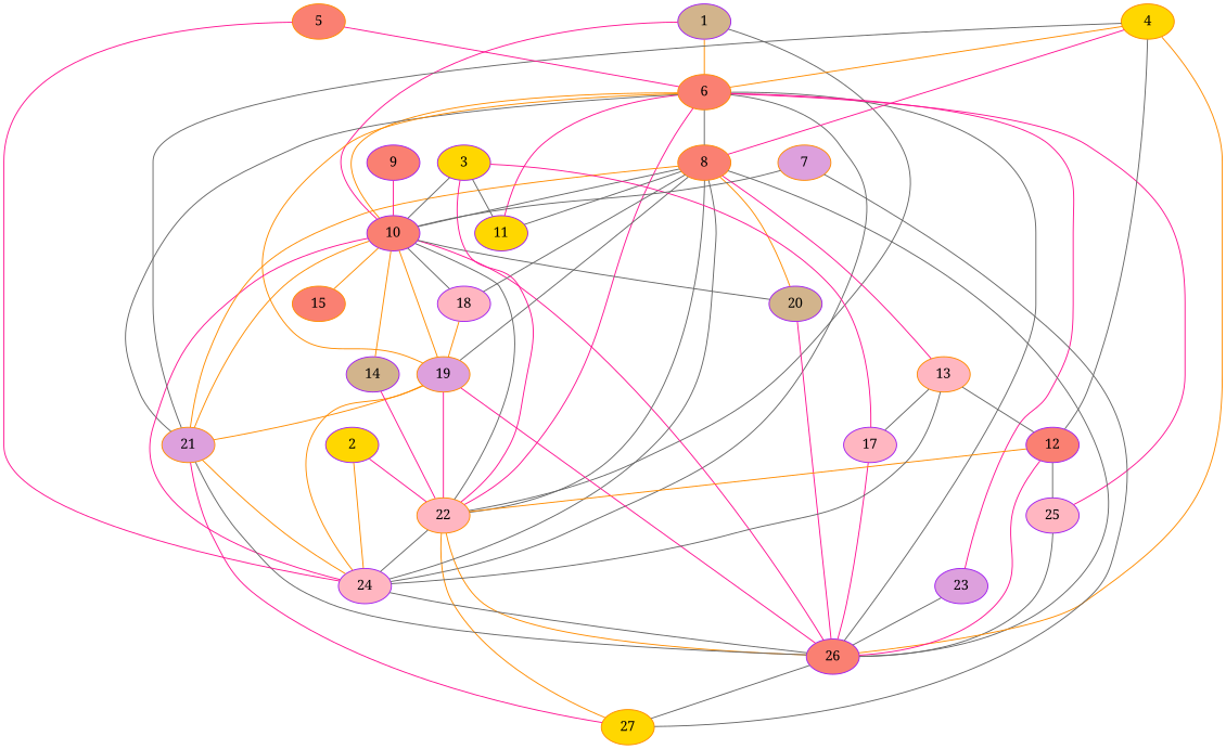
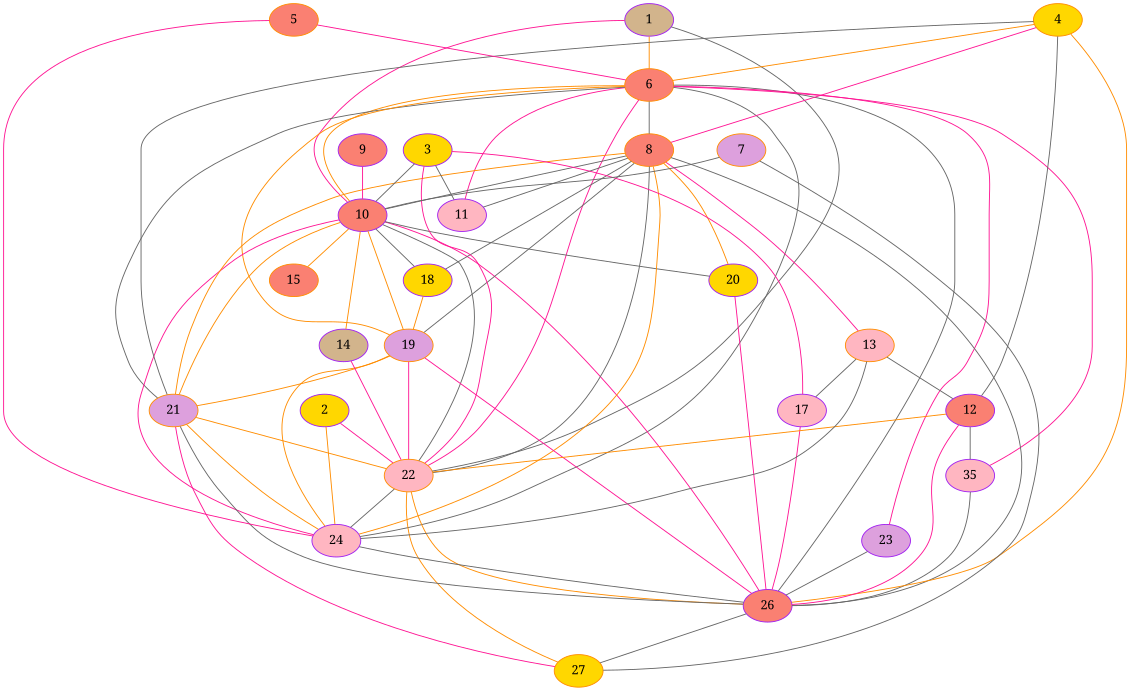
  graph {
    fontname="Noto Serif"
    node [color=purple fillcolor=salmon fontname="Noto Serif" style=filled]
    edge [color=gray40 fontname="Noto Serif" weight=1.0]
    1 [fillcolor=tan]
    6 [color=darkorange]
    10
    22 [color=darkorange fillcolor=lightpink]
    24 [fillcolor=lightpink]
-   11 [fillcolor=gold]
+   11 [fillcolor=lightpink]
    8 [color=darkorange]
    21 [color=darkorange fillcolor=plum]
    26
    19 [color=darkorange fillcolor=plum]
    23 [fillcolor=plum]
-   25 [fillcolor=lightpink]
-   18 [fillcolor=lightpink]
-   20 [fillcolor=tan]
+   25 [fillcolor=lightpink label=35]
+   18 [fillcolor=gold]
+   20 [fillcolor=gold]
    14 [fillcolor=tan]
    15 [color=darkorange]
    27 [color=darkorange fillcolor=gold]
    2 [fillcolor=gold]
    3 [fillcolor=gold]
    17 [fillcolor=lightpink]
    4 [color=darkorange fillcolor=gold]
    12
    13 [color=darkorange fillcolor=lightpink]
    5 [color=darkorange]
    7 [color=darkorange fillcolor=plum]
    9
    1 -- 6 [color=darkorange]
    1 -- 10 [color=deeppink]
    1 -- 22
    6 -- 10 [color=darkorange]
    6 -- 22 [color=deeppink]
    6 -- 24
    6 -- 11 [color=deeppink]
    6 -- 8 [weight=2.0]
    6 -- 21 [weight=2.0]
    6 -- 26 [weight=2.0]
    6 -- 19 [color=darkorange]
    6 -- 23 [color=deeppink]
    6 -- 25 [color=deeppink]
    10 -- 22
    10 -- 24 [color=deeppink weight=2.0]
    10 -- 21 [color=darkorange]
    10 -- 26 [color=deeppink weight=2.0]
    10 -- 19 [color=darkorange weight=2.0]
    10 -- 18
    10 -- 20
    10 -- 14 [color=darkorange]
    10 -- 15 [color=darkorange weight=2.0]
    22 -- 24
    22 -- 26 [color=darkorange weight=2.0]
    22 -- 27 [color=darkorange]
    24 -- 26 [weight=2.0]
    8 -- 10 [weight=2.0]
    8 -- 22 [weight=2.0]
-   8 -- 24 [weight=2.0]
+   8 -- 24 [color=darkorange weight=2.0]
    8 -- 11
    8 -- 21 [color=darkorange weight=2.0]
    8 -- 26 [weight=5.0]
    8 -- 19 [weight=2.0]
    8 -- 18
    8 -- 20 [color=darkorange]
    8 -- 13 [color=deeppink]
+   21 -- 22 [color=darkorange]
    21 -- 24 [color=darkorange weight=2.0]
    21 -- 26 [weight=3.0]
    21 -- 27 [color=deeppink]
    26 -- 27
    19 -- 22 [color=deeppink weight=2.0]
    19 -- 24 [color=darkorange]
    19 -- 21 [color=darkorange]
    19 -- 26 [color=deeppink weight=2.0]
    23 -- 26
    25 -- 26
    18 -- 19 [color=darkorange]
    20 -- 26 [color=deeppink]
    14 -- 22 [color=deeppink]
    2 -- 22 [color=deeppink]
    2 -- 24 [color=darkorange]
    3 -- 10
    3 -- 22 [color=deeppink]
    3 -- 11
    3 -- 17 [color=deeppink]
    17 -- 26 [color=deeppink]
    4 -- 6 [color=darkorange]
    4 -- 8 [color=deeppink]
    4 -- 21
    4 -- 26 [color=darkorange]
    4 -- 12
    12 -- 22 [color=darkorange]
    12 -- 26 [color=deeppink]
    12 -- 25
    13 -- 24
    13 -- 17
    13 -- 12
    5 -- 6 [color=deeppink]
    5 -- 24 [color=deeppink]
    7 -- 10
    7 -- 27
    9 -- 10 [color=deeppink]
  }
